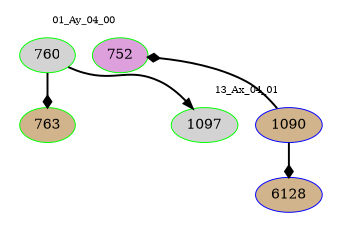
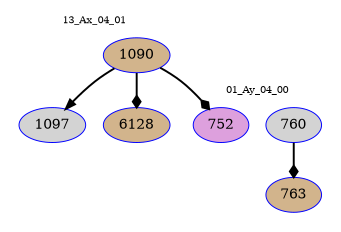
  digraph {
    node [color=blue fillcolor=tan style=filled]
    edge [arrowhead=diamond color=black style=bold]
-   n1 [color=green fillcolor=lightgrey label=760]
-   n2 [color=green fillcolor=plum label=752]
-   n3 [color=green label=763]
+   n1 [fillcolor=lightgrey label=760]
+   n2 [fillcolor=plum label=752]
+   n3 [label=763]
    n4 [label=1090]
-   n5 [color=green fillcolor=lightgrey label=1097]
+   n5 [fillcolor=lightgrey label=1097]
    n6 [label=6128]
    subgraph cluster_1 {
      color=white
      fontsize=10
      label="01_Ay_04_00"
      n1
      n2
      n3
    }
    subgraph cluster_2 {
      color=white
      fontsize=10
      label="13_Ax_04_01"
      n4
      n5
      n6
    }
    n1 -> n3
    n4 -> n2
-   n1 -> n5 [arrowhead=normal]
+   n4 -> n5 [arrowhead=normal]
    n4 -> n6
  }
